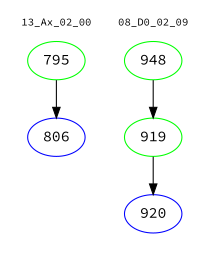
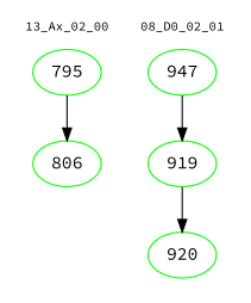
  digraph {
    fontname="Source Code Pro"
    node [color=green fontname="Source Code Pro"]
    edge [color=black fontname="Source Code Pro"]
    n1 [label=795]
-   n2 [color=blue label=806]
-   n3 [label=948]
+   n2 [label=806]
+   n3 [label=947]
    n4 [label=919]
-   n5 [color=blue label=920]
+   n5 [label=920]
    subgraph cluster_1 {
      color=white
      fontsize=10
      label="13_Ax_02_00"
      n1
      n2
    }
    subgraph cluster_2 {
      color=white
      fontsize=10
-     label="08_D0_02_09"
+     label="08_D0_02_01"
      n3
      n4
      n5
    }
    n1 -> n2
    n3 -> n4
    n4 -> n5
  }
